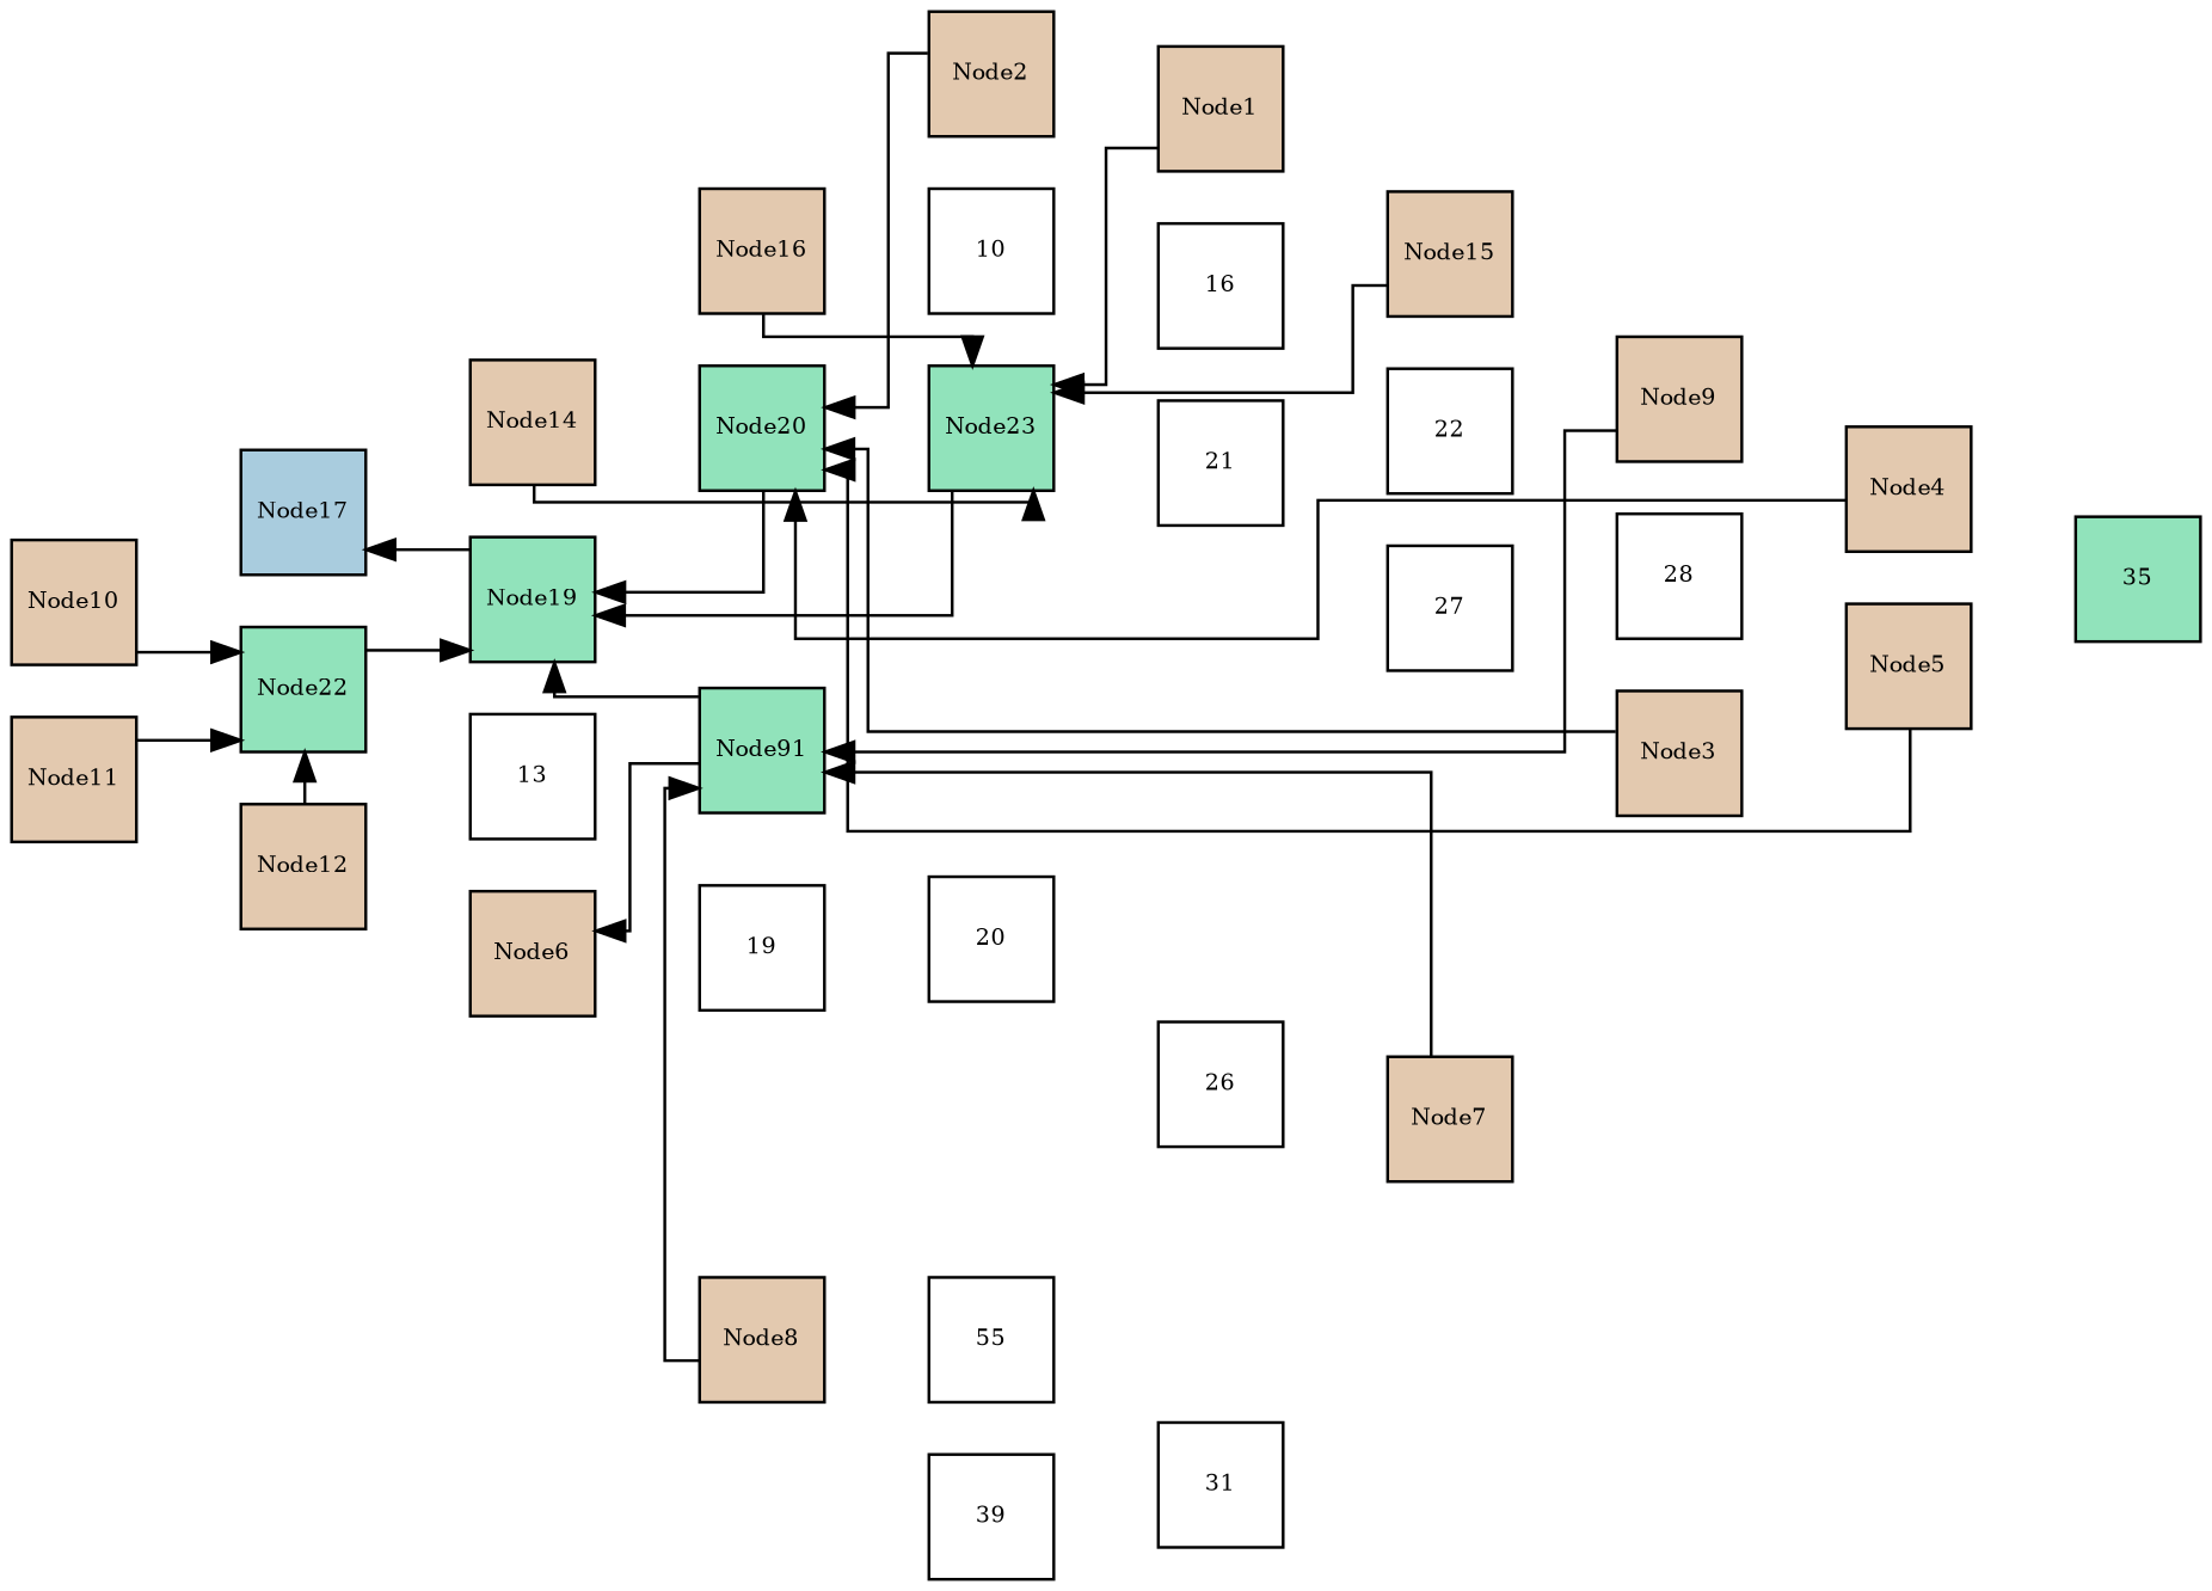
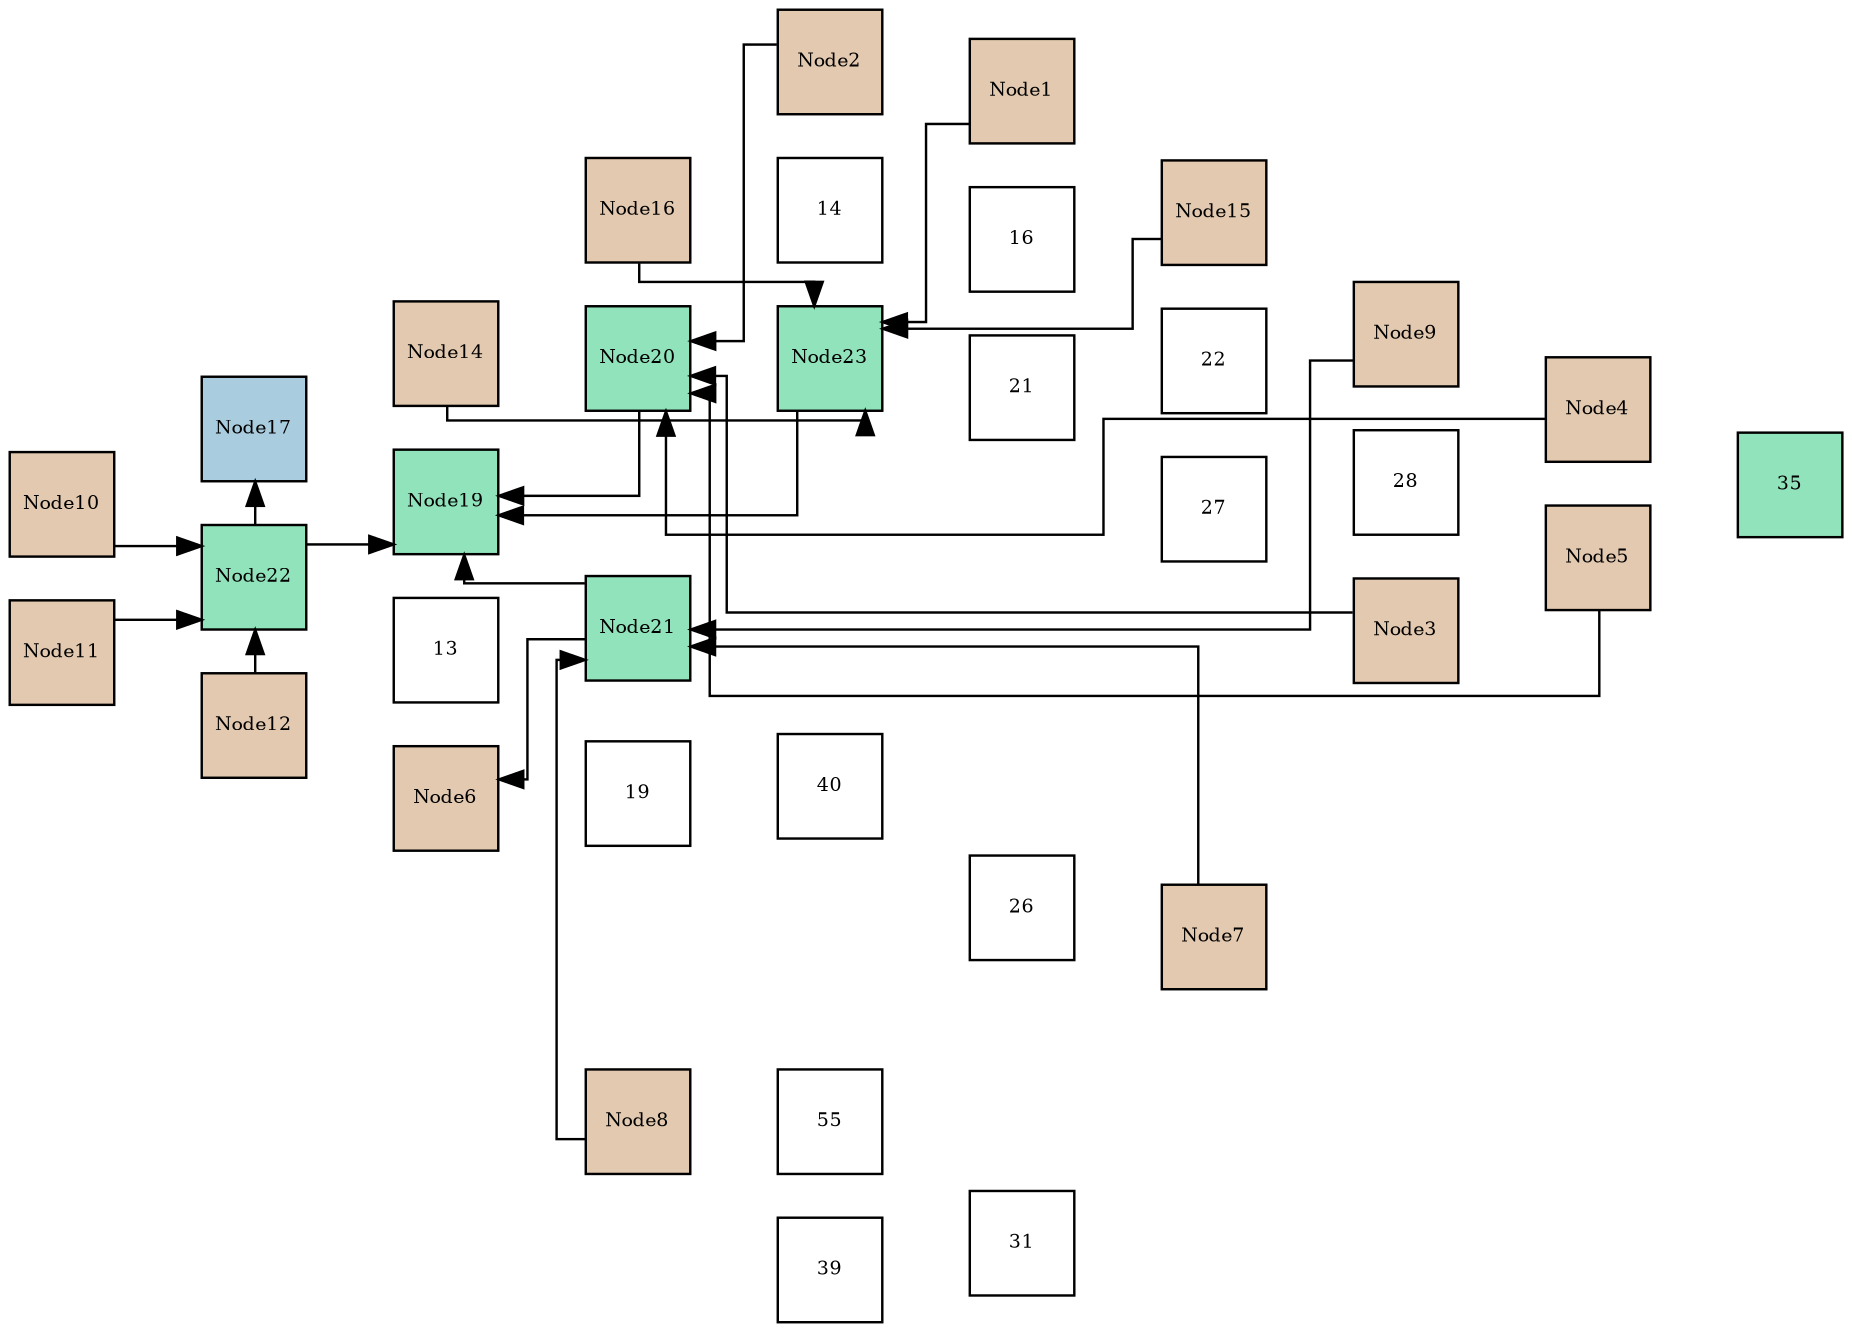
  digraph {
    rank=same
    rankdir=LR
    splines=ortho
    node [fillcolor="#e3c9af" fixedsize=true fontsize=8 shape=square style=filled]
    edge [constraint=true style=invis]
    n1 [label=Node10 width=0.6]
    n2 [fillcolor="#91e3bb" label=Node22 width=0.6]
    n3 [fillcolor="#a9ccde" label=Node17 width=0.6]
    n4 [label=Node11 width=0.6]
    n5 [label=Node12 width=0.6]
    n6 [fillcolor="#91e3bb" label=Node19 width=0.6]
    n7 [fillcolor="#ffffff" label=13 width=0.6]
    n8 [label=Node14 width=0.6]
    n9 [label=Node16 width=0.6]
    n10 [fillcolor="#91e3bb" label=Node20 width=0.6]
    n11 [fillcolor="#91e3bb" label=Node23 width=0.6]
-   n12 [fillcolor="#91e3bb" label=Node91 width=0.6]
+   n12 [fillcolor="#91e3bb" label=Node21 width=0.6]
    n13 [label=Node2 width=0.6]
-   n14 [fillcolor="#ffffff" label=10 width=0.6]
+   n14 [fillcolor="#ffffff" label=14 width=0.6]
    n15 [fillcolor="#ffffff" label=16 width=0.6]
    n16 [fillcolor="#ffffff" label=21 width=0.6]
    n17 [label=Node1 width=0.6]
    n18 [label=Node15 width=0.6]
    n19 [label=Node6 width=0.6]
    n20 [fillcolor="#ffffff" label=19 width=0.6]
-   n21 [fillcolor="#ffffff" label=20 width=0.6]
+   n21 [fillcolor="#ffffff" label=40 width=0.6]
    n22 [fillcolor="#ffffff" label=22 width=0.6]
    n23 [label=Node9 width=0.6]
    n24 [label=Node8 width=0.6]
    n25 [fillcolor="#ffffff" label=55 width=0.6]
    n26 [fillcolor="#ffffff" label=26 width=0.6]
    n27 [fillcolor="#ffffff" label=27 width=0.6]
    n28 [fillcolor="#ffffff" label=28 width=0.6]
    n29 [label=Node4 width=0.6]
    n30 [fillcolor="#ffffff" label=39 width=0.6]
    n31 [fillcolor="#ffffff" label=31 width=0.6]
    n32 [label=Node7 width=0.6]
    n33 [label=Node3 width=0.6]
    n34 [label=Node5 width=0.6]
    n35 [fillcolor="#91e3bb" label=35 width=0.6]
    n1 -> n2 [constraint=false style=vis]
    n1 -> n2
    n1 -> n3
    n2 -> n6 [constraint=false style=vis]
    n2 -> n6
    n2 -> n7
    n3 -> n6
    n3 -> n8
    n4 -> n2 [constraint=false style=vis]
    n4 -> n2
    n4 -> n5
    n5 -> n2 [constraint=false style=vis]
    n5 -> n7
    n5 -> n19
-   n6 -> n3 [constraint=false style=vis]
+   n2 -> n3 [constraint=false style=vis]
    n6 -> n10
    n6 -> n12
    n7 -> n12
    n7 -> n20
    n8 -> n9
    n8 -> n10
    n8 -> n11 [constraint=false style=vis]
    n9 -> n11 [constraint=false style=vis]
    n9 -> n13
    n9 -> n14
    n10 -> n6 [constraint=false style=vis]
    n10 -> n11
    n10 -> n14
    n11 -> n6 [constraint=false style=vis]
    n11 -> n15
    n11 -> n16
    n12 -> n6 [constraint=false style=vis]
    n12 -> n11
    n12 -> n19 [constraint=false style=vis]
    n12 -> n21
    n13 -> n10 [constraint=false style=vis]
    n13 -> n17
    n14 -> n15
    n14 -> n17
    n15 -> n18
    n15 -> n22
    n16 -> n22
    n16 -> n27
    n17 -> n11 [constraint=false style=vis]
    n17 -> n18
    n18 -> n11 [constraint=false style=vis]
    n18 -> n23
    n19 -> n20
    n19 -> n24
    n20 -> n21
    n20 -> n25
    n21 -> n16
    n21 -> n26
    n22 -> n23
    n22 -> n28
    n23 -> n12 [constraint=false style=vis]
    n23 -> n29
    n24 -> n12 [constraint=false style=vis]
    n24 -> n25
    n24 -> n30
    n25 -> n26
    n25 -> n31
    n26 -> n27
    n26 -> n32
    n27 -> n28
    n27 -> n33
    n28 -> n29
    n28 -> n34
    n29 -> n10 [constraint=false style=vis]
    n29 -> n35
    n30 -> n31
    n31 -> n32
    n32 -> n12 [constraint=false style=vis]
    n32 -> n33
    n33 -> n10 [constraint=false style=vis]
    n33 -> n34
    n34 -> n10 [constraint=false style=vis]
    n34 -> n35
  }
